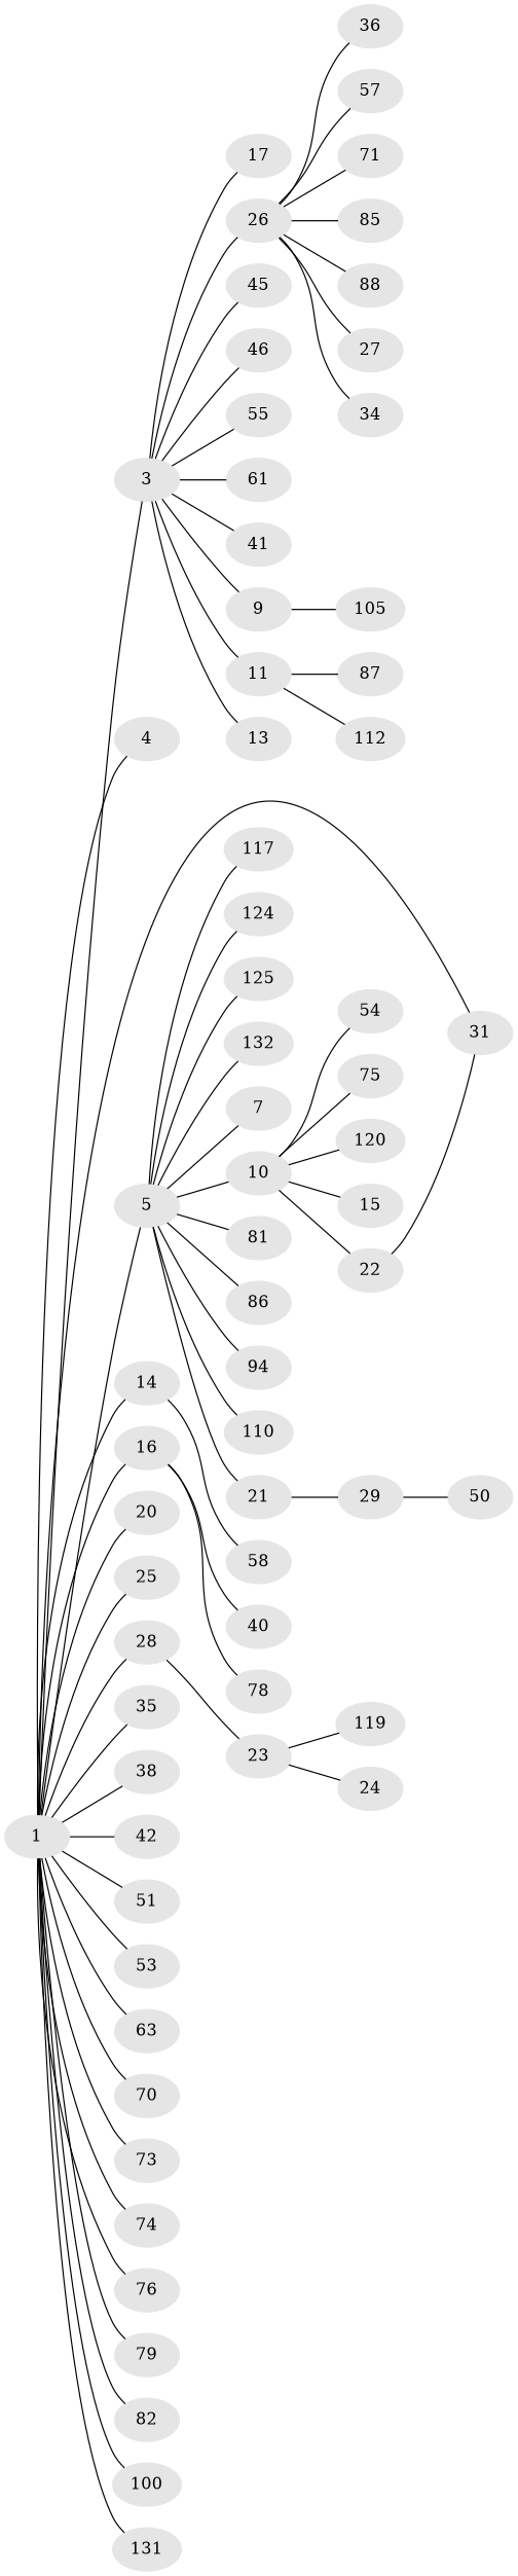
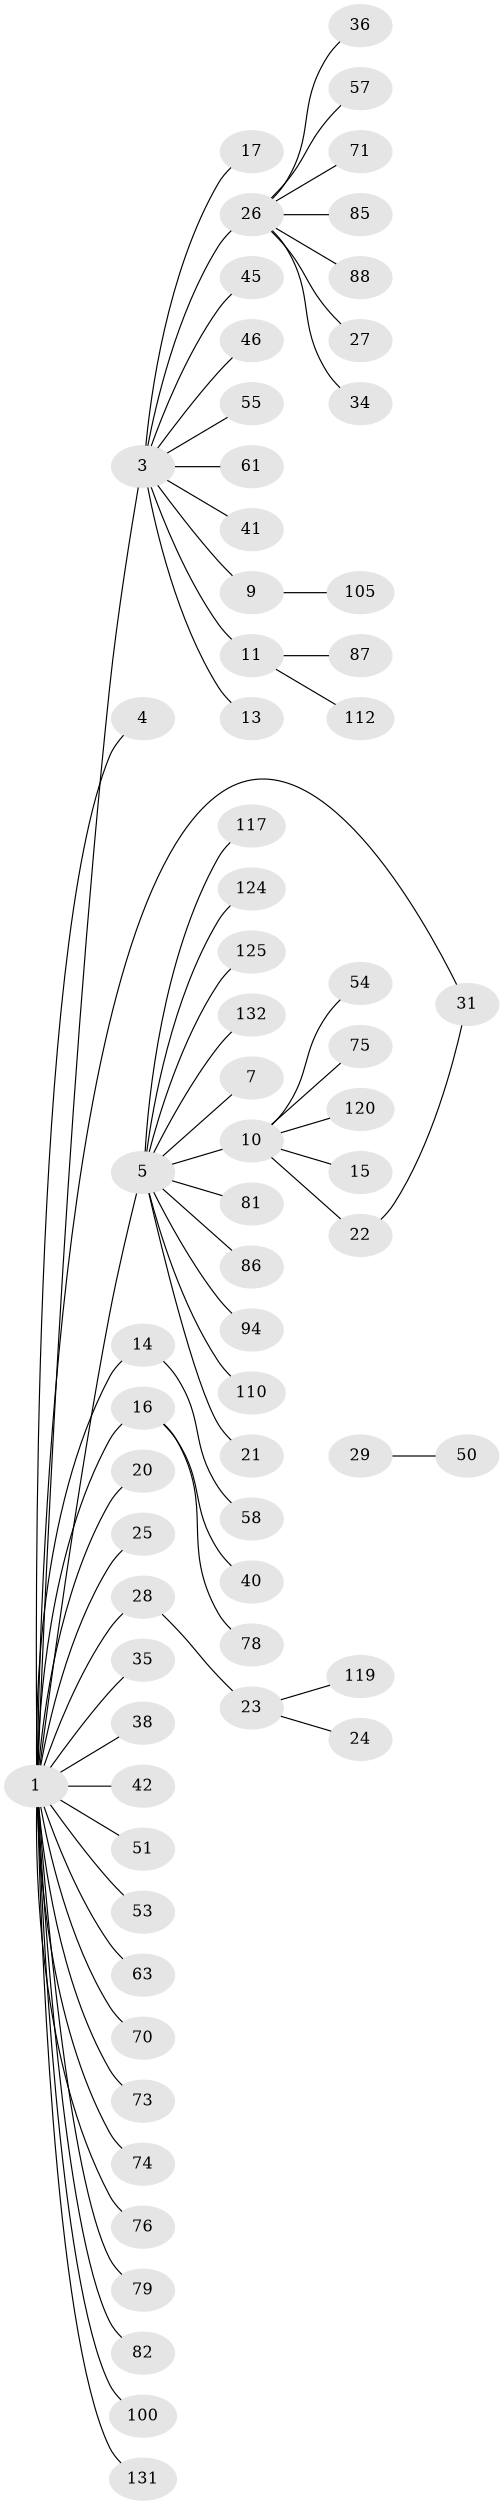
  graph {
    rankdir=LR
    node [color=gray90 style=filled]
    1 [super="+2"]
    3 [super="+64+30+6+8+43+113+115+83+108+89+72+12"]
    4
    5
    14
    16 [super="+37"]
    n7 [label=28]
    20
    25 [super="+84"]
    31 [super="+91"]
    35
    38
    42 [super="+47"]
    51
    53 [super="+127+68"]
    63 [super="+135"]
    70
    73
    74
    76
    79
    82 [super="+107+118"]
    100 [super="+106+101"]
    131
    41
    9
    11
    13
    17 [super="+44+95+96"]
    26 [super="+62+33+66"]
    45 [super="+60"]
    46 [super="+56"]
    55
    61
    7
    10
    21
    81
    86
    94
    110
    117
    124
    125
    132
    58
    40 [super="+109"]
    78
    23
    105
    87
    112
    27
    34
    36 [super="+123+67"]
    57 [super="+69+77+114"]
    71
    85 [super="+133"]
    88
    15
    22 [super="+28+65+59"]
    54
    75
    120
    29 [super="+32"]
    24 [super="+39"]
    119
    50
    1 -- 3
    1 -- 4
    1 -- 5
    1 -- 14
    1 -- 16
    1 -- n7
    1 -- 20
    1 -- 25
    1 -- 31
    1 -- 35
    1 -- 38
    1 -- 42
    1 -- 51
    1 -- 53
    1 -- 63
    1 -- 70
    1 -- 73
    1 -- 74
    1 -- 76
    1 -- 79
    1 -- 82
    1 -- 100
    1 -- 131
    3 -- 41
    3 -- 9
    3 -- 11
    3 -- 13
    3 -- 17
    3 -- 26
    3 -- 45
    3 -- 46
    3 -- 55
    3 -- 61
    5 -- 7
    5 -- 10
    5 -- 21
    5 -- 81
    5 -- 86
    5 -- 94
    5 -- 110
    5 -- 117
    5 -- 124
    5 -- 125
    5 -- 132
    14 -- 58
    16 -- 40
    16 -- 78
    n7 -- 23
    9 -- 105
    11 -- 87
    11 -- 112
    26 -- 27
    26 -- 34
    26 -- 36
    26 -- 57
    26 -- 71
    26 -- 85
    26 -- 88
    10 -- 15
    10 -- 22
    10 -- 54
    10 -- 75
    10 -- 120
-   21 -- 29
    23 -- 24
    23 -- 119
    22 -- 31
    29 -- 50
  }
